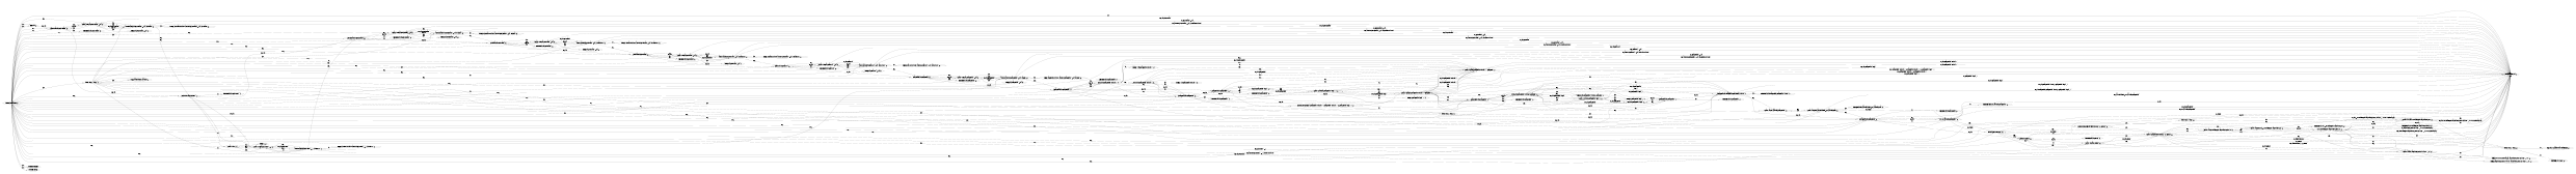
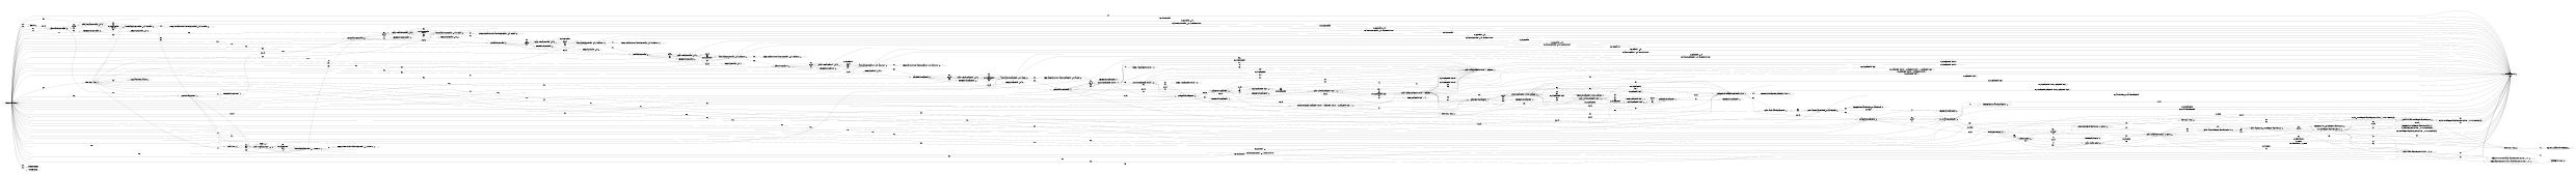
  digraph {
    rankdir=LR
    n1 [label=<(METHOD,checkParameters)<SUB>231</SUB>>]
    n2 [label=<(PARAM,this)<SUB>231</SUB>>]
    n3 [label=<(BLOCK,&lt;empty&gt;,&lt;empty&gt;)<SUB>231</SUB>>]
    n4 [label=<(assertTrue,assertTrue(getServerName() != null, &quot;ServerName...)<SUB>233</SUB>>]
    n5 [label=<(&lt;operator&gt;.notEquals,getServerName() != null)<SUB>233</SUB>>]
    n6 [label=<(getServerName,this.getServerName())<SUB>233</SUB>>]
    n7 [label=<(assertTrue,assertTrue(getServerPort() != -1, &quot;ServerPort m...)<SUB>234</SUB>>]
    n8 [label=<(getServerPort,this.getServerPort())<SUB>234</SUB>>]
    n9 [label=<(&lt;operator&gt;.minus,-1)<SUB>234</SUB>>]
    n10 [label=<(assertTrue,assertTrue(getProjectName() != null, &quot;ProjectNa...)<SUB>235</SUB>>]
    n11 [label=<(&lt;operator&gt;.notEquals,getProjectName() != null)<SUB>235</SUB>>]
    n12 [label=<(getProjectName,this.getProjectName())<SUB>235</SUB>>]
    n13 [label=<(assertTrue,assertTrue(getViewName() != null, &quot;ViewName mus...)<SUB>236</SUB>>]
    n14 [label=<(&lt;operator&gt;.notEquals,getViewName() != null)<SUB>236</SUB>>]
    n15 [label=<(getViewName,this.getViewName())<SUB>236</SUB>>]
    n16 [label=<(assertTrue,assertTrue(getUsername() != null, &quot;Username mus...)<SUB>237</SUB>>]
    n17 [label=<(&lt;operator&gt;.notEquals,getUsername() != null)<SUB>237</SUB>>]
    n18 [label=<(getUsername,this.getUsername())<SUB>237</SUB>>]
    n19 [label=<(assertTrue,assertTrue(getPassword() != null, &quot;Password mus...)<SUB>238</SUB>>]
    n20 [label=<(&lt;operator&gt;.notEquals,getPassword() != null)<SUB>238</SUB>>]
    n21 [label=<(getPassword,this.getPassword())<SUB>238</SUB>>]
    n22 [label=<(assertTrue,assertTrue(getTargetFolder() != null, &quot;TargetFo...)<SUB>239</SUB>>]
    n23 [label=<(&lt;operator&gt;.notEquals,getTargetFolder() != null)<SUB>239</SUB>>]
    n24 [label=<(getTargetFolder,this.getTargetFolder())<SUB>239</SUB>>]
    n25 [label=<(endsWith,this.getTargetFolder().endsWith(&quot;/&quot;))<SUB>244</SUB>>]
    n26 [label=<(getTargetFolder,this.getTargetFolder())<SUB>244</SUB>>]
    n27 [label=<(endsWith,this.getTargetFolder().endsWith(&quot;\\&quot;))<SUB>245</SUB>>]
    n28 [label=<(getTargetFolder,this.getTargetFolder())<SUB>245</SUB>>]
    n29 [label=<(&lt;operator&gt;.greaterThan,getTargetFolder().length() &gt; 1)<SUB>246</SUB>>]
    n30 [label=<(getTargetFolder,this.getTargetFolder())<SUB>246</SUB>>]
    n31 [label=<(setTargetFolder,this.setTargetFolder(getTargetFolder().substrin...)<SUB>247</SUB>>]
    n32 [label=<(substring,this.getTargetFolder().substring(0, getTargetFo...)<SUB>247</SUB>>]
    n33 [label=<(getTargetFolder,this.getTargetFolder())<SUB>247</SUB>>]
    n34 [label=<(&lt;operator&gt;.subtraction,getTargetFolder().length() - 1)<SUB>247</SUB>>]
    n35 [label=<(getTargetFolder,this.getTargetFolder())<SUB>247</SUB>>]
    n36 [label=<(&lt;operator&gt;.assignment,java.io.File dirExist = new java.io.File(getTar...)<SUB>251</SUB>>]
    n37 [label=<(&lt;init&gt;,new java.io.File(getTargetFolder()))<SUB>251</SUB>>]
    n38 [label=<(getTargetFolder,this.getTargetFolder())<SUB>251</SUB>>]
    n39 [label=<(isDirectory,dirExist.isDirectory())<SUB>253</SUB>>]
    n40 [label=<(getForce,this.getForce())<SUB>253</SUB>>]
    n41 [label=<(&lt;operator&gt;.throw,throw new BuildException(&quot;Target directory exis...)<SUB>254</SUB>>]
    n42 [label=<(&lt;operator&gt;.assignment,$obj1 = new BuildException(&quot;Target directory ex...)<SUB>254</SUB>>]
    n43 [label=<(&lt;init&gt;,new BuildException(&quot;Target directory exists. Se...)<SUB>254</SUB>>]
    n44 [label=<(&lt;operator&gt;.addition,&quot;Target directory exists. Set \&quot;force\&quot; &quot; + &quot;to...)<SUB>254</SUB>>]
    n45 [label=<(IDENTIFIER,$obj1,&lt;empty&gt;)<SUB>254</SUB>>]
    n46 [label=<(MODIFIER,PROTECTED)>]
    n47 [label=<(MODIFIER,VIRTUAL)>]
    n48 [label=<(METHOD_RETURN,void)<SUB>231</SUB>>]
    n49 [label=<(CONTROL_STRUCTURE,IF,if ((getTargetFolder().endsWith(&quot;/&quot;) || getTargetFolder().endsWith(&quot;\\&quot;)) &amp;&amp; getTargetFolder().length() &gt; 1))<SUB>244</SUB>>]
    n50 [label=<(LOCAL,java.io.File dirExist: java.io.File)<SUB>251</SUB>>]
    n51 [label=<(CONTROL_STRUCTURE,IF,if (dirExist.isDirectory() &amp;&amp; !getForce()))<SUB>253</SUB>>]
    n52 [label=<(LITERAL,&quot;ServerName must be set.&quot;,assertTrue(getServerName() != null, &quot;ServerName...)<SUB>233</SUB>>]
    n53 [label=<(LITERAL,null,getServerName() != null)<SUB>233</SUB>>]
    n54 [label=<(IDENTIFIER,this,this.getServerName())<SUB>233</SUB>>]
    n55 [label=<(&lt;operator&gt;.notEquals,getServerPort() != -1)<SUB>234</SUB>>]
    n56 [label=<(LITERAL,&quot;ServerPort must be set.&quot;,assertTrue(getServerPort() != -1, &quot;ServerPort m...)<SUB>234</SUB>>]
    n57 [label=<(IDENTIFIER,this,this.getServerPort())<SUB>234</SUB>>]
    n58 [label=<(LITERAL,1,-1)<SUB>234</SUB>>]
    n59 [label=<(LITERAL,&quot;ProjectName must be set.&quot;,assertTrue(getProjectName() != null, &quot;ProjectNa...)<SUB>235</SUB>>]
    n60 [label=<(LITERAL,null,getProjectName() != null)<SUB>235</SUB>>]
    n61 [label=<(IDENTIFIER,this,this.getProjectName())<SUB>235</SUB>>]
    n62 [label=<(LITERAL,&quot;ViewName must be set.&quot;,assertTrue(getViewName() != null, &quot;ViewName mus...)<SUB>236</SUB>>]
    n63 [label=<(LITERAL,null,getViewName() != null)<SUB>236</SUB>>]
    n64 [label=<(IDENTIFIER,this,this.getViewName())<SUB>236</SUB>>]
    n65 [label=<(LITERAL,&quot;Username must be set.&quot;,assertTrue(getUsername() != null, &quot;Username mus...)<SUB>237</SUB>>]
    n66 [label=<(LITERAL,null,getUsername() != null)<SUB>237</SUB>>]
    n67 [label=<(IDENTIFIER,this,this.getUsername())<SUB>237</SUB>>]
    n68 [label=<(LITERAL,&quot;Password must be set.&quot;,assertTrue(getPassword() != null, &quot;Password mus...)<SUB>238</SUB>>]
    n69 [label=<(LITERAL,null,getPassword() != null)<SUB>238</SUB>>]
    n70 [label=<(IDENTIFIER,this,this.getPassword())<SUB>238</SUB>>]
    n71 [label=<(LITERAL,&quot;TargetFolder must be set.&quot;,assertTrue(getTargetFolder() != null, &quot;TargetFo...)<SUB>239</SUB>>]
    n72 [label=<(LITERAL,null,getTargetFolder() != null)<SUB>239</SUB>>]
    n73 [label=<(IDENTIFIER,this,this.getTargetFolder())<SUB>239</SUB>>]
    n74 [label=<(&lt;operator&gt;.logicalOr,getTargetFolder().endsWith(&quot;/&quot;) || getTargetFol...)<SUB>244</SUB>>]
    n75 [label=<(LITERAL,&quot;/&quot;,this.getTargetFolder().endsWith(&quot;/&quot;))<SUB>244</SUB>>]
    n76 [label=<(IDENTIFIER,this,this.getTargetFolder())<SUB>244</SUB>>]
    n77 [label=<(LITERAL,&quot;\\&quot;,this.getTargetFolder().endsWith(&quot;\\&quot;))<SUB>245</SUB>>]
    n78 [label=<(IDENTIFIER,this,this.getTargetFolder())<SUB>245</SUB>>]
    n79 [label=<(&lt;operator&gt;.logicalAnd,(getTargetFolder().endsWith(&quot;/&quot;) || getTargetFo...)<SUB>244</SUB>>]
    n80 [label=<(length,this.getTargetFolder().length())<SUB>246</SUB>>]
    n81 [label=<(LITERAL,1,getTargetFolder().length() &gt; 1)<SUB>246</SUB>>]
    n82 [label=<(IDENTIFIER,this,this.getTargetFolder())<SUB>246</SUB>>]
    n83 [label=<(&lt;operator&gt;.alloc,new java.io.File(getTargetFolder()))<SUB>251</SUB>>]
    n84 [label=<(IDENTIFIER,this,this.setTargetFolder(getTargetFolder().substrin...)<SUB>247</SUB>>]
    n85 [label=<(LITERAL,0,this.getTargetFolder().substring(0, getTargetFo...)<SUB>247</SUB>>]
    n86 [label=<(IDENTIFIER,this,this.getTargetFolder())<SUB>247</SUB>>]
    n87 [label=<(length,this.getTargetFolder().length())<SUB>247</SUB>>]
    n88 [label=<(LITERAL,1,getTargetFolder().length() - 1)<SUB>247</SUB>>]
    n89 [label=<(IDENTIFIER,this,this.getTargetFolder())<SUB>247</SUB>>]
    n90 [label=<(IDENTIFIER,dirExist,java.io.File dirExist = new java.io.File(getTar...)<SUB>251</SUB>>]
    n91 [label=<(IDENTIFIER,dirExist,new java.io.File(getTargetFolder()))<SUB>251</SUB>>]
    n92 [label=<(IDENTIFIER,this,this.getTargetFolder())<SUB>251</SUB>>]
    n93 [label=<(&lt;operator&gt;.logicalAnd,dirExist.isDirectory() &amp;&amp; !getForce())<SUB>253</SUB>>]
    n94 [label=<(&lt;operator&gt;.logicalNot,!getForce())<SUB>253</SUB>>]
    n95 [label=<(IDENTIFIER,this,this.getForce())<SUB>253</SUB>>]
    n96 [label=<(BLOCK,&lt;empty&gt;,&lt;empty&gt;)<SUB>254</SUB>>]
    n97 [label=<(&lt;operator&gt;.alloc,new BuildException(&quot;Target directory exists. Se...)<SUB>254</SUB>>]
    n98 [label=<(IDENTIFIER,$obj1,$obj1 = new BuildException(&quot;Target directory ex...)<SUB>254</SUB>>]
    n99 [label=<(IDENTIFIER,$obj1,new BuildException(&quot;Target directory exists. Se...)<SUB>254</SUB>>]
    n100 [label=<(LITERAL,&quot;Target directory exists. Set \&quot;force\&quot; &quot;,&quot;Target directory exists. Set \&quot;force\&quot; &quot; + &quot;to...)<SUB>254</SUB>>]
    n101 [label=<(LITERAL,&quot;to \&quot;true\&quot; to continue anyway.&quot;,&quot;Target directory exists. Set \&quot;force\&quot; &quot; + &quot;to...)<SUB>255</SUB>>]
    n102 [label=<(BLOCK,&lt;empty&gt;,&lt;empty&gt;)<SUB>246</SUB>>]
    n103 [label=<(BLOCK,&lt;empty&gt;,&lt;empty&gt;)<SUB>253</SUB>>]
    n104 [label=<(LOCAL,$obj1: org.apache.tools.ant.BuildException)<SUB>254</SUB>>]
    n1 -> n2 [label="AST: "]
    n1 -> n2 [label="DDG: "]
    n1 -> n3 [label="AST: "]
    n1 -> n4 [label="DDG: "]
    n1 -> n5 [label="DDG: "]
    n1 -> n6 [label="CFG: "]
    n1 -> n6 [label="DDG: "]
    n1 -> n7 [label="DDG: "]
    n1 -> n8 [label="DDG: "]
    n1 -> n9 [label="DDG: "]
    n1 -> n10 [label="DDG: "]
    n1 -> n11 [label="DDG: "]
    n1 -> n12 [label="DDG: "]
    n1 -> n13 [label="DDG: "]
    n1 -> n14 [label="DDG: "]
    n1 -> n15 [label="DDG: "]
    n1 -> n16 [label="DDG: "]
    n1 -> n17 [label="DDG: "]
    n1 -> n18 [label="DDG: "]
    n1 -> n19 [label="DDG: "]
    n1 -> n20 [label="DDG: "]
    n1 -> n21 [label="DDG: "]
    n1 -> n22 [label="DDG: "]
    n1 -> n23 [label="DDG: "]
    n1 -> n24 [label="DDG: "]
    n1 -> n25 [label="DDG: "]
    n1 -> n26 [label="DDG: "]
    n1 -> n27 [label="DDG: "]
    n1 -> n28 [label="DDG: "]
    n1 -> n29 [label="DDG: "]
    n1 -> n30 [label="DDG: "]
    n1 -> n31 [label="DDG: "]
    n1 -> n32 [label="DDG: "]
    n1 -> n33 [label="DDG: "]
    n1 -> n34 [label="DDG: "]
    n1 -> n35 [label="DDG: "]
    n1 -> n36 [label="DDG: "]
+   n1 -> n37 [label="DDG: "]
    n1 -> n38 [label="DDG: "]
    n1 -> n39 [label="DDG: "]
    n1 -> n40 [label="DDG: "]
    n1 -> n41 [label="DDG: "]
    n1 -> n42 [label="DDG: "]
    n1 -> n43 [label="DDG: "]
    n1 -> n44 [label="DDG: "]
+   n1 -> n45 [label="DDG: "]
    n1 -> n46 [label="AST: "]
    n1 -> n47 [label="AST: "]
    n1 -> n48 [label="AST: "]
    n2 -> n6 [label="DDG: this"]
    n3 -> n4 [label="AST: "]
    n3 -> n7 [label="AST: "]
    n3 -> n10 [label="AST: "]
    n3 -> n13 [label="AST: "]
    n3 -> n16 [label="AST: "]
    n3 -> n19 [label="AST: "]
    n3 -> n22 [label="AST: "]
    n3 -> n36 [label="AST: "]
    n3 -> n37 [label="AST: "]
    n3 -> n49 [label="AST: "]
    n3 -> n50 [label="AST: "]
    n3 -> n51 [label="AST: "]
    n4 -> n5 [label="AST: "]
    n4 -> n8 [label="CFG: "]
    n4 -> n48 [label="DDG: getServerName() != null"]
    n4 -> n48 [label="DDG: assertTrue(getServerName() != null, &quot;ServerName must be set.&quot;)"]
    n4 -> n52 [label="AST: "]
    n5 -> n4 [label="CFG: "]
    n5 -> n4 [label="DDG: this.getServerName()"]
    n5 -> n4 [label="DDG: null"]
    n5 -> n6 [label="AST: "]
    n5 -> n48 [label="DDG: this.getServerName()"]
    n5 -> n53 [label="AST: "]
    n6 -> n5 [label="CFG: "]
    n6 -> n5 [label="DDG: this"]
-   n6 -> n8 [label="DDG: this"]
+   n6 -> n8 [label="DDG: 1"]
    n6 -> n54 [label="AST: "]
    n7 -> n12 [label="CFG: "]
    n7 -> n48 [label="DDG: getServerPort() != -1"]
    n7 -> n48 [label="DDG: assertTrue(getServerPort() != -1, &quot;ServerPort must be set.&quot;)"]
    n7 -> n55 [label="AST: "]
    n7 -> n56 [label="AST: "]
    n8 -> n9 [label="CFG: "]
    n8 -> n12 [label="DDG: this"]
    n8 -> n55 [label="DDG: this"]
    n8 -> n57 [label="AST: "]
    n9 -> n55 [label="CFG: "]
    n9 -> n55 [label="DDG: 1"]
    n9 -> n58 [label="AST: "]
    n10 -> n11 [label="AST: "]
    n10 -> n15 [label="CFG: "]
    n10 -> n48 [label="DDG: getProjectName() != null"]
    n10 -> n48 [label="DDG: assertTrue(getProjectName() != null, &quot;ProjectName must be set.&quot;)"]
    n10 -> n59 [label="AST: "]
    n11 -> n10 [label="CFG: "]
    n11 -> n10 [label="DDG: this.getProjectName()"]
    n11 -> n10 [label="DDG: null"]
    n11 -> n12 [label="AST: "]
    n11 -> n48 [label="DDG: this.getProjectName()"]
    n11 -> n60 [label="AST: "]
    n12 -> n11 [label="CFG: "]
    n12 -> n11 [label="DDG: this"]
    n12 -> n15 [label="DDG: this"]
    n12 -> n61 [label="AST: "]
    n13 -> n14 [label="AST: "]
    n13 -> n18 [label="CFG: "]
    n13 -> n48 [label="DDG: getViewName() != null"]
    n13 -> n48 [label="DDG: assertTrue(getViewName() != null, &quot;ViewName must be set.&quot;)"]
    n13 -> n62 [label="AST: "]
    n14 -> n13 [label="CFG: "]
    n14 -> n13 [label="DDG: this.getViewName()"]
    n14 -> n13 [label="DDG: null"]
    n14 -> n15 [label="AST: "]
    n14 -> n48 [label="DDG: this.getViewName()"]
    n14 -> n63 [label="AST: "]
    n15 -> n14 [label="CFG: "]
    n15 -> n14 [label="DDG: this"]
    n15 -> n18 [label="DDG: this"]
    n15 -> n64 [label="AST: "]
    n16 -> n17 [label="AST: "]
    n16 -> n21 [label="CFG: "]
    n16 -> n48 [label="DDG: getUsername() != null"]
    n16 -> n48 [label="DDG: assertTrue(getUsername() != null, &quot;Username must be set.&quot;)"]
    n16 -> n65 [label="AST: "]
    n17 -> n16 [label="CFG: "]
    n17 -> n16 [label="DDG: this.getUsername()"]
    n17 -> n16 [label="DDG: null"]
    n17 -> n18 [label="AST: "]
    n17 -> n48 [label="DDG: this.getUsername()"]
    n17 -> n66 [label="AST: "]
    n18 -> n17 [label="CFG: "]
    n18 -> n17 [label="DDG: this"]
    n18 -> n21 [label="DDG: this"]
    n18 -> n67 [label="AST: "]
    n19 -> n20 [label="AST: "]
    n19 -> n24 [label="CFG: "]
    n19 -> n48 [label="DDG: getPassword() != null"]
    n19 -> n48 [label="DDG: assertTrue(getPassword() != null, &quot;Password must be set.&quot;)"]
    n19 -> n68 [label="AST: "]
    n20 -> n19 [label="CFG: "]
    n20 -> n19 [label="DDG: this.getPassword()"]
    n20 -> n19 [label="DDG: null"]
    n20 -> n21 [label="AST: "]
    n20 -> n48 [label="DDG: this.getPassword()"]
    n20 -> n69 [label="AST: "]
    n21 -> n20 [label="CFG: "]
    n21 -> n20 [label="DDG: this"]
    n21 -> n24 [label="DDG: this"]
    n21 -> n70 [label="AST: "]
    n22 -> n23 [label="AST: "]
    n22 -> n26 [label="CFG: "]
    n22 -> n48 [label="DDG: getTargetFolder() != null"]
    n22 -> n48 [label="DDG: assertTrue(getTargetFolder() != null, &quot;TargetFolder must be set.&quot;)"]
    n22 -> n71 [label="AST: "]
    n23 -> n22 [label="CFG: "]
    n23 -> n22 [label="DDG: this.getTargetFolder()"]
    n23 -> n22 [label="DDG: null"]
    n23 -> n24 [label="AST: "]
    n23 -> n72 [label="AST: "]
    n24 -> n23 [label="CFG: "]
    n24 -> n23 [label="DDG: this"]
    n24 -> n26 [label="DDG: this"]
    n24 -> n73 [label="AST: "]
    n25 -> n26 [label="AST: "]
    n25 -> n27 [label="CDG: "]
    n25 -> n28 [label="CFG: "]
    n25 -> n28 [label="CDG: "]
    n25 -> n74 [label="CFG: "]
    n25 -> n74 [label="DDG: this.getTargetFolder()"]
    n25 -> n74 [label="DDG: &quot;/&quot;"]
    n25 -> n75 [label="AST: "]
    n26 -> n25 [label="CFG: "]
    n26 -> n25 [label="DDG: this"]
    n26 -> n28 [label="DDG: this"]
    n26 -> n30 [label="DDG: this"]
    n26 -> n33 [label="DDG: this"]
    n26 -> n38 [label="DDG: this"]
    n26 -> n76 [label="AST: "]
    n27 -> n28 [label="AST: "]
    n27 -> n74 [label="CFG: "]
    n27 -> n74 [label="DDG: this.getTargetFolder()"]
    n27 -> n74 [label="DDG: &quot;\\&quot;"]
    n27 -> n77 [label="AST: "]
    n28 -> n27 [label="CFG: "]
    n28 -> n27 [label="DDG: this"]
    n28 -> n30 [label="DDG: this"]
    n28 -> n33 [label="DDG: this"]
    n28 -> n38 [label="DDG: this"]
    n28 -> n78 [label="AST: "]
    n29 -> n48 [label="DDG: this.getTargetFolder().length()"]
    n29 -> n79 [label="CFG: "]
    n29 -> n79 [label="DDG: this.getTargetFolder().length()"]
    n29 -> n79 [label="DDG: 1"]
    n29 -> n80 [label="AST: "]
    n29 -> n81 [label="AST: "]
    n30 -> n33 [label="DDG: this"]
    n30 -> n38 [label="DDG: this"]
    n30 -> n80 [label="CFG: "]
    n30 -> n80 [label="DDG: this"]
    n30 -> n82 [label="AST: "]
    n31 -> n32 [label="AST: "]
    n31 -> n38 [label="DDG: this"]
    n31 -> n48 [label="DDG: this.getTargetFolder().substring(0, getTargetFolder().length() - 1)"]
    n31 -> n48 [label="DDG: this.setTargetFolder(getTargetFolder().substring(0, getTargetFolder().length() - 1))"]
    n31 -> n83 [label="CFG: "]
    n31 -> n84 [label="AST: "]
    n32 -> n31 [label="CFG: "]
    n32 -> n31 [label="DDG: this.getTargetFolder()"]
    n32 -> n31 [label="DDG: 0"]
    n32 -> n31 [label="DDG: getTargetFolder().length() - 1"]
    n32 -> n33 [label="AST: "]
    n32 -> n34 [label="AST: "]
    n32 -> n48 [label="DDG: getTargetFolder().length() - 1"]
    n32 -> n85 [label="AST: "]
    n33 -> n32 [label="DDG: this"]
    n33 -> n35 [label="CFG: "]
    n33 -> n35 [label="DDG: this"]
    n33 -> n86 [label="AST: "]
    n34 -> n32 [label="CFG: "]
    n34 -> n32 [label="DDG: this.getTargetFolder().length()"]
    n34 -> n32 [label="DDG: 1"]
    n34 -> n48 [label="DDG: this.getTargetFolder().length()"]
    n34 -> n87 [label="AST: "]
    n34 -> n88 [label="AST: "]
    n35 -> n31 [label="DDG: this"]
    n35 -> n87 [label="CFG: "]
    n35 -> n87 [label="DDG: this"]
    n35 -> n89 [label="AST: "]
    n36 -> n37 [label="DDG: dirExist"]
    n36 -> n38 [label="CFG: "]
    n36 -> n48 [label="DDG: java.io.File dirExist = new java.io.File(getTargetFolder())"]
    n36 -> n83 [label="AST: "]
    n36 -> n90 [label="AST: "]
    n37 -> n38 [label="AST: "]
    n37 -> n39 [label="CFG: "]
    n37 -> n39 [label="DDG: dirExist"]
    n37 -> n48 [label="DDG: this.getTargetFolder()"]
    n37 -> n48 [label="DDG: new java.io.File(getTargetFolder())"]
    n37 -> n91 [label="AST: "]
    n38 -> n37 [label="CFG: "]
    n38 -> n37 [label="DDG: this"]
    n38 -> n40 [label="DDG: this"]
    n38 -> n48 [label="DDG: this"]
    n38 -> n92 [label="AST: "]
    n39 -> n40 [label="CFG: "]
    n39 -> n40 [label="CDG: "]
    n39 -> n48 [label="DDG: dirExist"]
    n39 -> n93 [label="CFG: "]
    n39 -> n93 [label="DDG: dirExist"]
    n39 -> n94 [label="CDG: "]
    n40 -> n48 [label="DDG: this"]
    n40 -> n94 [label="CFG: "]
    n40 -> n94 [label="DDG: this"]
-   n40 -> n95 [label="AST: "]
+   n95 -> n40 [label="AST: "]
    n41 -> n48 [label="CFG: "]
    n41 -> n48 [label="DDG: throw new BuildException(&quot;Target directory exists. Set \&quot;force\&quot; &quot; + &quot;to \&quot;true\&quot; to continue anyway.&quot;);"]
    n41 -> n96 [label="AST: "]
    n42 -> n43 [label="DDG: $obj1"]
    n42 -> n44 [label="CFG: "]
    n42 -> n48 [label="DDG: $obj1 = new BuildException(&quot;Target directory exists. Set \&quot;force\&quot; &quot; + &quot;to \&quot;true\&quot; to continue anyway.&quot;)"]
    n42 -> n97 [label="AST: "]
    n42 -> n98 [label="AST: "]
    n43 -> n41 [label="CFG: "]
    n43 -> n41 [label="DDG: $obj1"]
    n43 -> n44 [label="AST: "]
    n43 -> n48 [label="DDG: $obj1"]
    n43 -> n48 [label="DDG: &quot;Target directory exists. Set \&quot;force\&quot; &quot; + &quot;to \&quot;true\&quot; to continue anyway.&quot;"]
    n43 -> n48 [label="DDG: new BuildException(&quot;Target directory exists. Set \&quot;force\&quot; &quot; + &quot;to \&quot;true\&quot; to continue anyway.&quot;)"]
    n43 -> n99 [label="AST: "]
    n44 -> n43 [label="CFG: "]
    n44 -> n100 [label="AST: "]
    n44 -> n101 [label="AST: "]
    n49 -> n79 [label="AST: "]
    n49 -> n102 [label="AST: "]
    n51 -> n93 [label="AST: "]
    n51 -> n103 [label="AST: "]
    n55 -> n7 [label="CFG: "]
    n55 -> n7 [label="DDG: this.getServerPort()"]
    n55 -> n7 [label="DDG: -1"]
    n55 -> n8 [label="AST: "]
    n55 -> n9 [label="AST: "]
    n55 -> n48 [label="DDG: this.getServerPort()"]
    n55 -> n48 [label="DDG: -1"]
    n74 -> n25 [label="AST: "]
    n74 -> n27 [label="AST: "]
    n74 -> n29 [label="CDG: "]
    n74 -> n30 [label="CFG: "]
    n74 -> n30 [label="CDG: "]
    n74 -> n48 [label="DDG: this.getTargetFolder().endsWith(&quot;/&quot;)"]
    n74 -> n48 [label="DDG: this.getTargetFolder().endsWith(&quot;\\&quot;)"]
    n74 -> n79 [label="CFG: "]
    n74 -> n79 [label="DDG: this.getTargetFolder().endsWith(&quot;/&quot;)"]
    n74 -> n79 [label="DDG: this.getTargetFolder().endsWith(&quot;\\&quot;)"]
    n74 -> n80 [label="CDG: "]
    n79 -> n29 [label="AST: "]
    n79 -> n31 [label="CDG: "]
    n79 -> n32 [label="CDG: "]
    n79 -> n33 [label="CFG: "]
    n79 -> n33 [label="CDG: "]
    n79 -> n34 [label="CDG: "]
    n79 -> n35 [label="CDG: "]
    n79 -> n48 [label="DDG: getTargetFolder().endsWith(&quot;/&quot;) || getTargetFolder().endsWith(&quot;\\&quot;)"]
    n79 -> n48 [label="DDG: getTargetFolder().length() &gt; 1"]
    n79 -> n48 [label="DDG: (getTargetFolder().endsWith(&quot;/&quot;) || getTargetFolder().endsWith(&quot;\\&quot;)) &amp;&amp; getTargetFolder().length() &gt; 1"]
    n79 -> n74 [label="AST: "]
    n79 -> n83 [label="CFG: "]
    n79 -> n87 [label="CDG: "]
    n80 -> n29 [label="CFG: "]
    n80 -> n29 [label="DDG: this.getTargetFolder()"]
    n80 -> n30 [label="AST: "]
    n83 -> n36 [label="CFG: "]
    n87 -> n32 [label="DDG: this.getTargetFolder()"]
    n87 -> n34 [label="CFG: "]
    n87 -> n34 [label="DDG: this.getTargetFolder()"]
    n87 -> n35 [label="AST: "]
    n93 -> n39 [label="AST: "]
    n93 -> n41 [label="CDG: "]
    n93 -> n42 [label="CDG: "]
    n93 -> n43 [label="CDG: "]
    n93 -> n44 [label="CDG: "]
    n93 -> n48 [label="CFG: "]
    n93 -> n48 [label="DDG: dirExist.isDirectory()"]
    n93 -> n48 [label="DDG: !getForce()"]
    n93 -> n48 [label="DDG: dirExist.isDirectory() &amp;&amp; !getForce()"]
    n93 -> n94 [label="AST: "]
    n93 -> n97 [label="CFG: "]
    n93 -> n97 [label="CDG: "]
    n94 -> n40 [label="AST: "]
    n94 -> n48 [label="DDG: this.getForce()"]
    n94 -> n93 [label="CFG: "]
    n94 -> n93 [label="DDG: this.getForce()"]
    n96 -> n42 [label="AST: "]
    n96 -> n43 [label="AST: "]
    n96 -> n45 [label="AST: "]
    n96 -> n104 [label="AST: "]
    n97 -> n42 [label="CFG: "]
    n102 -> n31 [label="AST: "]
    n103 -> n41 [label="AST: "]
  }
